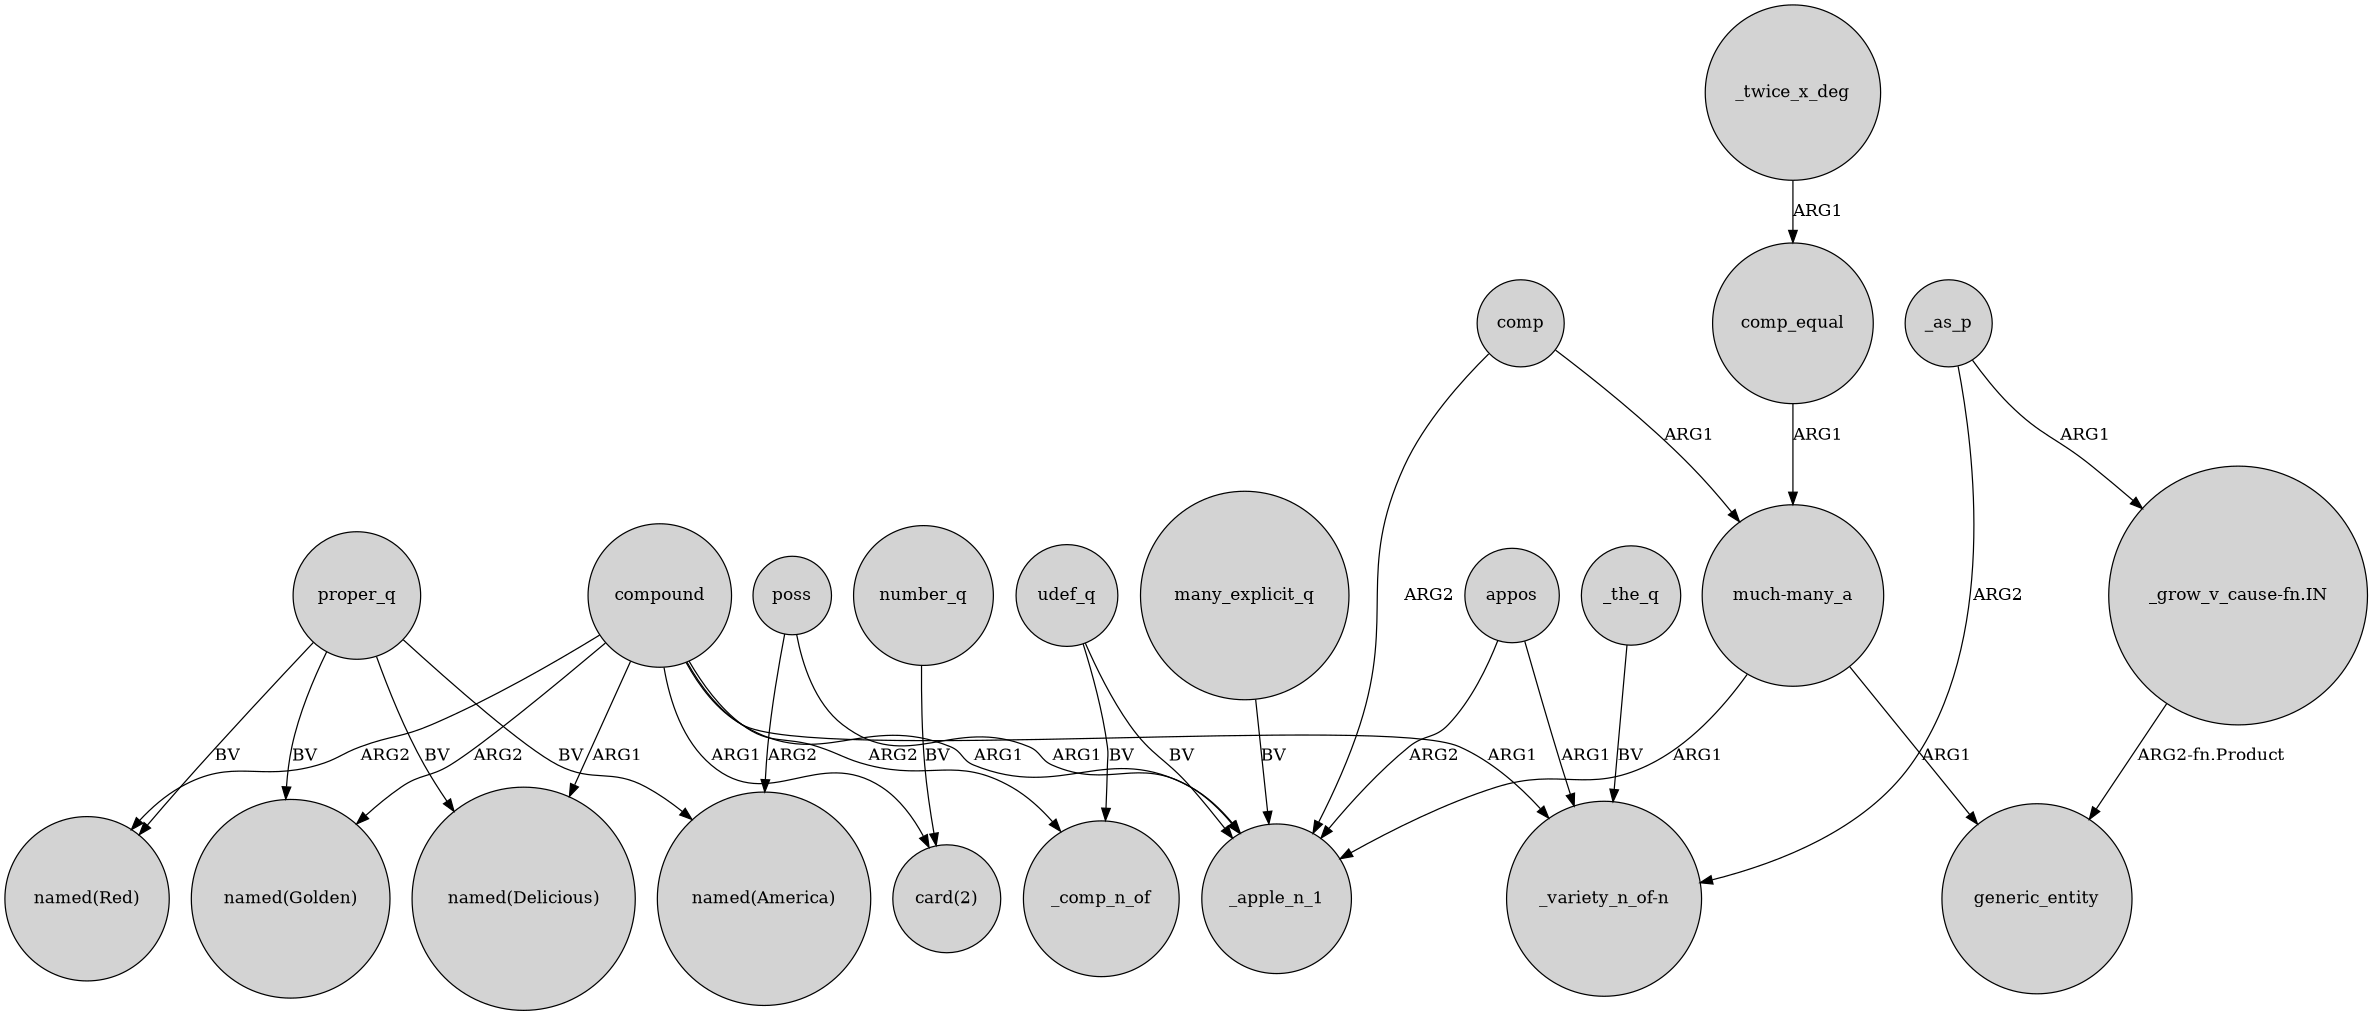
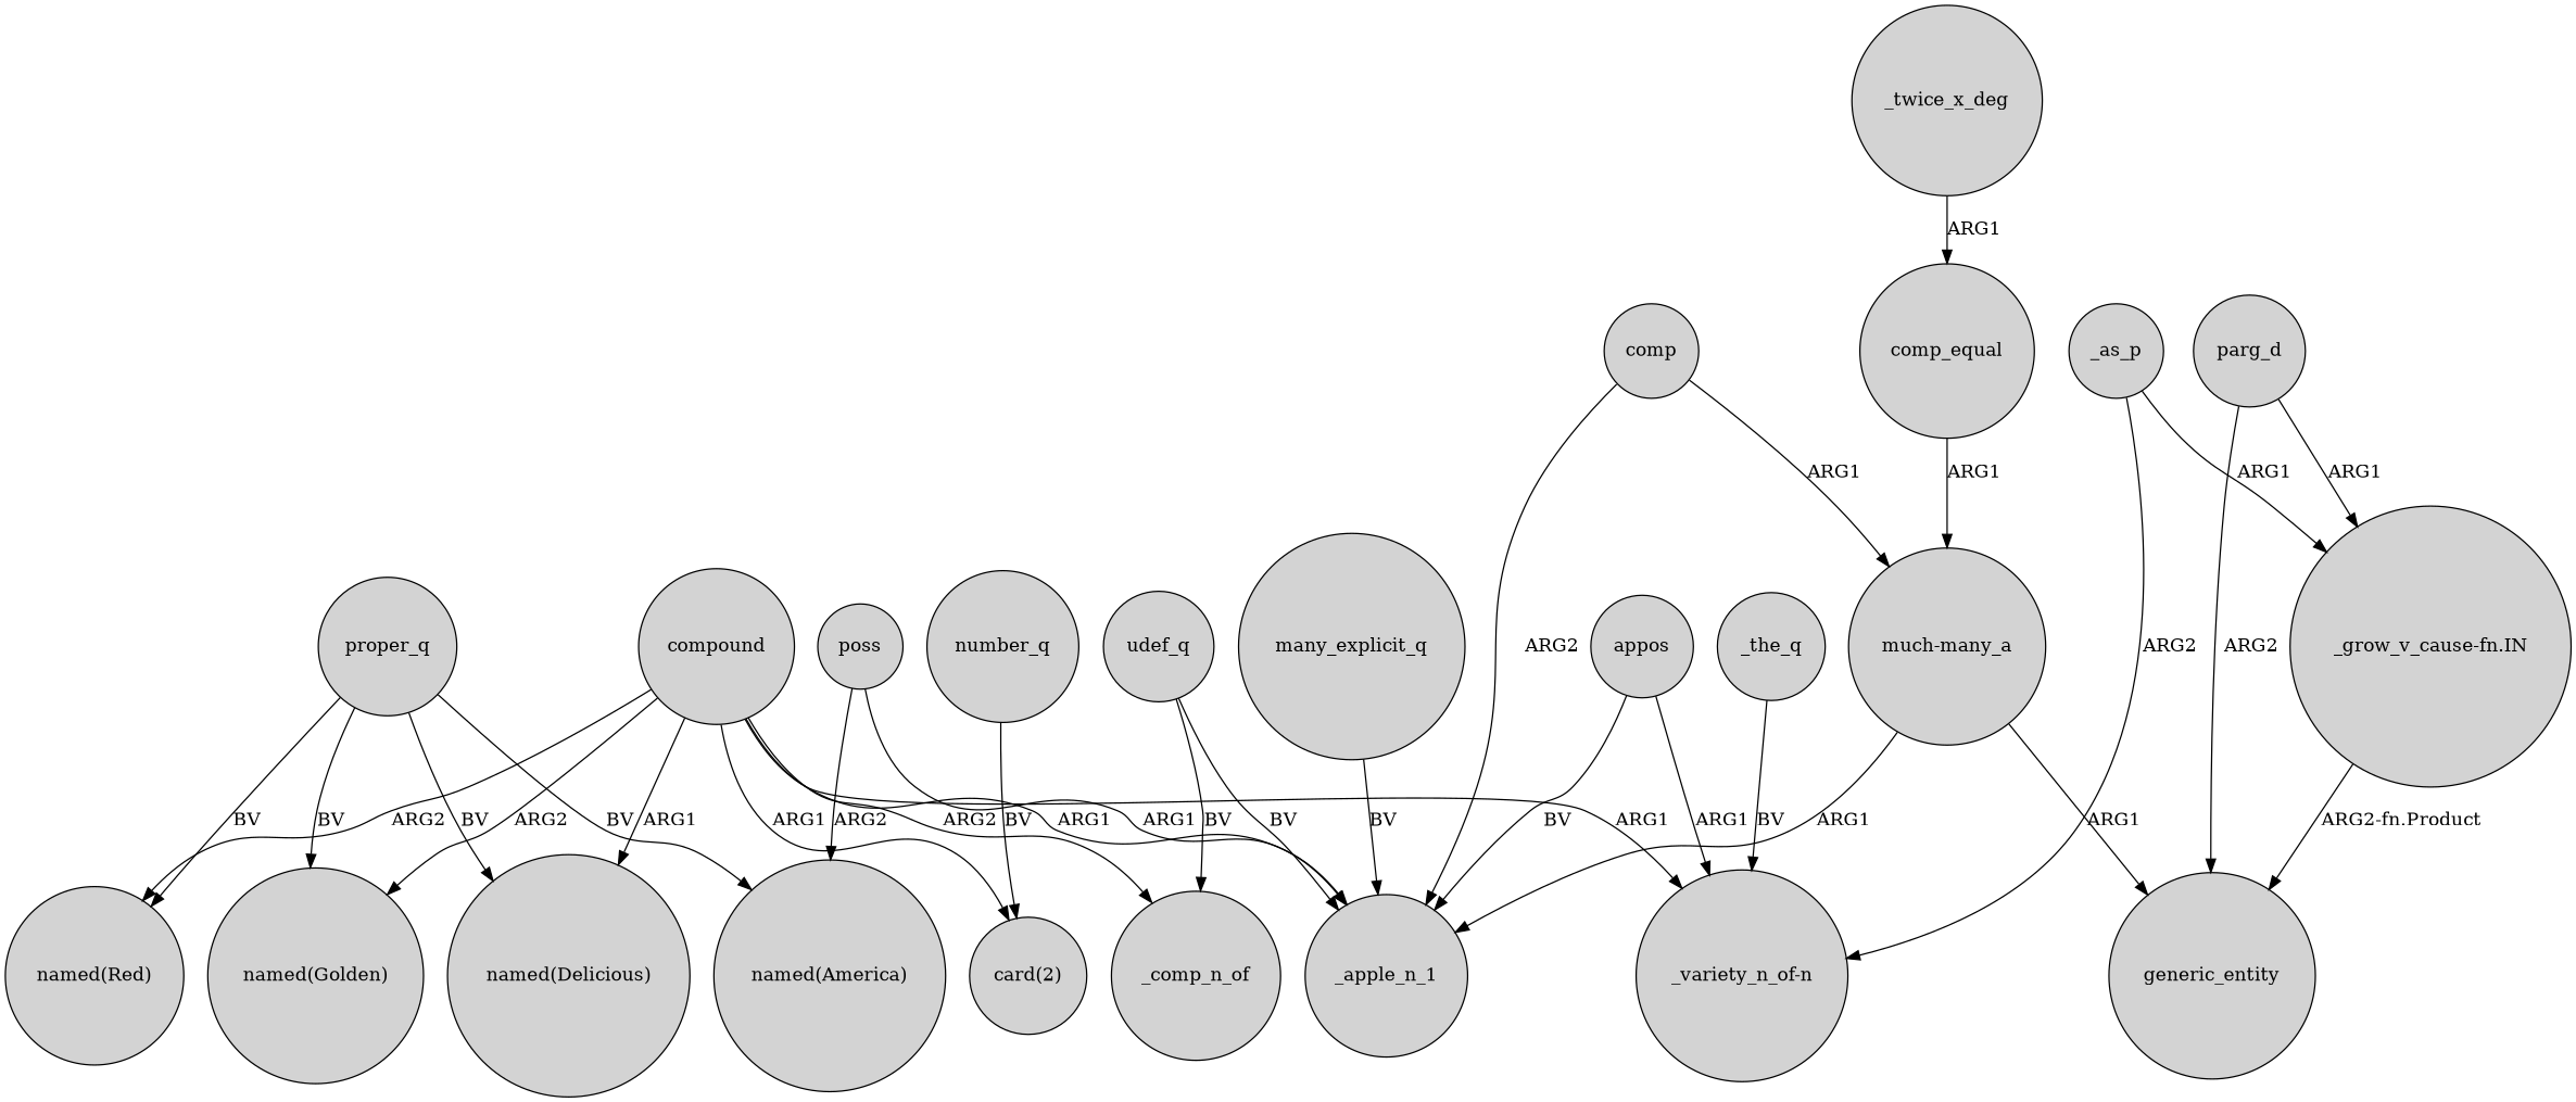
  digraph {
    node [shape=circle style=filled]
    compound
    "named(Golden)"
    "_variety_n_of-n"
    n4 [label=_comp_n_of]
    _apple_n_1
    "named(Delicious)"
    "card(2)"
    "named(Red)"
    appos
    udef_q
    "_grow_v_cause-fn.IN"
    generic_entity
    _the_q
    "much-many_a"
+   parg_d
    comp_equal
    comp
    n18 [label=many_explicit_q]
    proper_q
    "named(America)"
    poss
    _as_p
    _twice_x_deg
    number_q
    compound -> "named(Golden)" [label=ARG2]
    compound -> "_variety_n_of-n" [label=ARG1]
    compound -> n4 [label=ARG2]
    compound -> _apple_n_1 [label=ARG1]
    compound -> "named(Delicious)" [label=ARG1]
    compound -> "card(2)" [label=ARG1]
    compound -> "named(Red)" [label=ARG2]
    appos -> "_variety_n_of-n" [label=ARG1]
-   appos -> _apple_n_1 [label=ARG2]
+   appos -> _apple_n_1 [label=BV]
    udef_q -> n4 [label=BV]
    udef_q -> _apple_n_1 [label=BV]
    "_grow_v_cause-fn.IN" -> generic_entity [label="ARG2-fn.Product"]
    _the_q -> "_variety_n_of-n" [label=BV]
    "much-many_a" -> _apple_n_1 [label=ARG1]
    "much-many_a" -> generic_entity [label=ARG1]
+   parg_d -> "_grow_v_cause-fn.IN" [label=ARG1]
+   parg_d -> generic_entity [label=ARG2]
    comp_equal -> "much-many_a" [label=ARG1]
    comp -> _apple_n_1 [label=ARG2]
    comp -> "much-many_a" [label=ARG1]
    n18 -> _apple_n_1 [label=BV]
    proper_q -> "named(Golden)" [label=BV]
    proper_q -> "named(Delicious)" [label=BV]
    proper_q -> "named(Red)" [label=BV]
    proper_q -> "named(America)" [label=BV]
    poss -> _apple_n_1 [label=ARG1]
    poss -> "named(America)" [label=ARG2]
    _as_p -> "_variety_n_of-n" [label=ARG2]
    _as_p -> "_grow_v_cause-fn.IN" [label=ARG1]
    _twice_x_deg -> comp_equal [label=ARG1]
    number_q -> "card(2)" [label=BV]
  }
